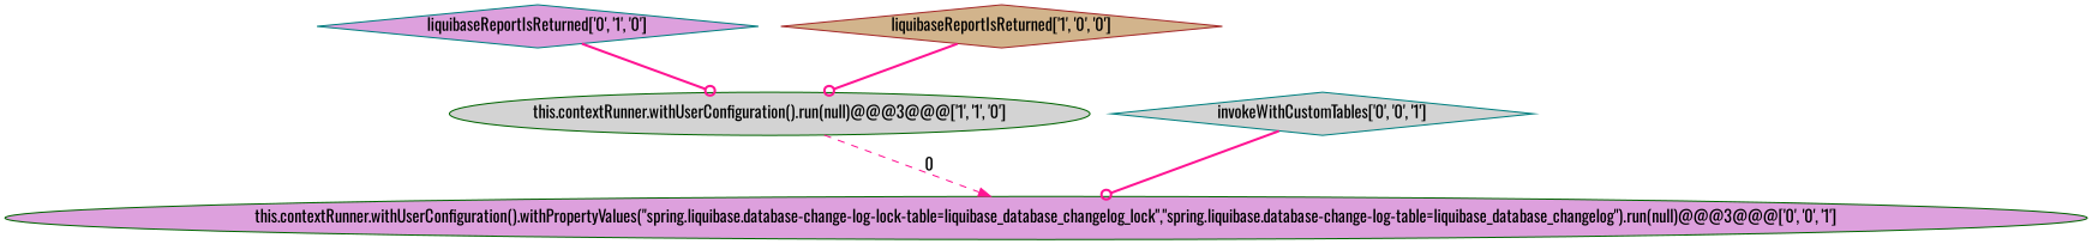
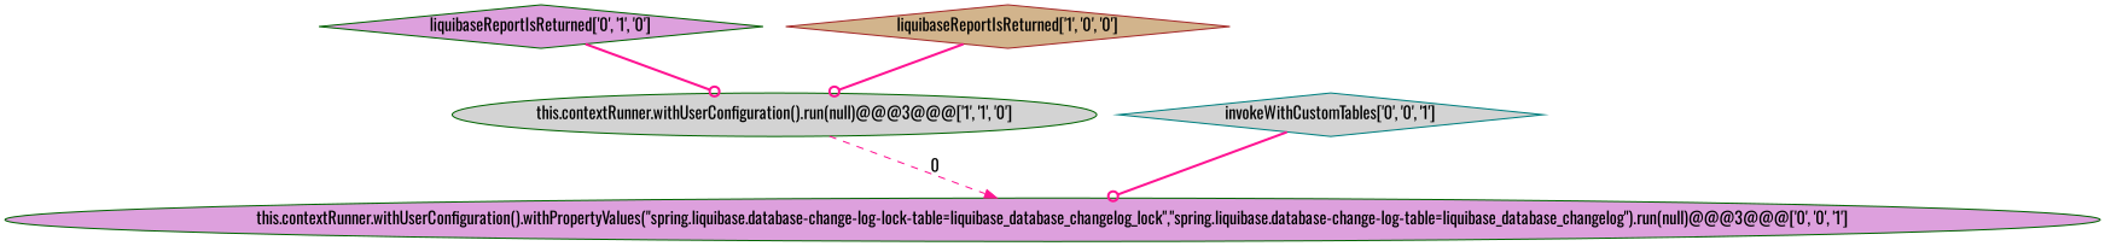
  digraph {
    fontname=Oswald
    node [fillcolor=plum shape=diamond style=filled color=darkgreen fontname=Oswald]
    edge [style=bold color=deeppink arrowhead=odot fontname=Oswald]
    n1 [label="this.contextRunner.withUserConfiguration().withPropertyValues(\"spring.liquibase.database-change-log-lock-table=liquibase_database_changelog_lock\",\"spring.liquibase.database-change-log-table=liquibase_database_changelog\").run(null)@@@3@@@['0', '0', '1']" shape=ellipse]
-   n2 [label="liquibaseReportIsReturned['0', '1', '0']" color=teal]
+   n2 [label="liquibaseReportIsReturned['0', '1', '0']"]
    n3 [fillcolor=lightgrey label="this.contextRunner.withUserConfiguration().run(null)@@@3@@@['1', '1', '0']" shape=ellipse]
    n4 [fillcolor=tan label="liquibaseReportIsReturned['1', '0', '0']" color=brown]
    n5 [fillcolor=lightgrey label="invokeWithCustomTables['0', '0', '1']" color=teal]
    n2 -> n3
    n3 -> n1 [label=0 style=dashed arrowhead=normal]
    n4 -> n3
    n5 -> n1
  }
